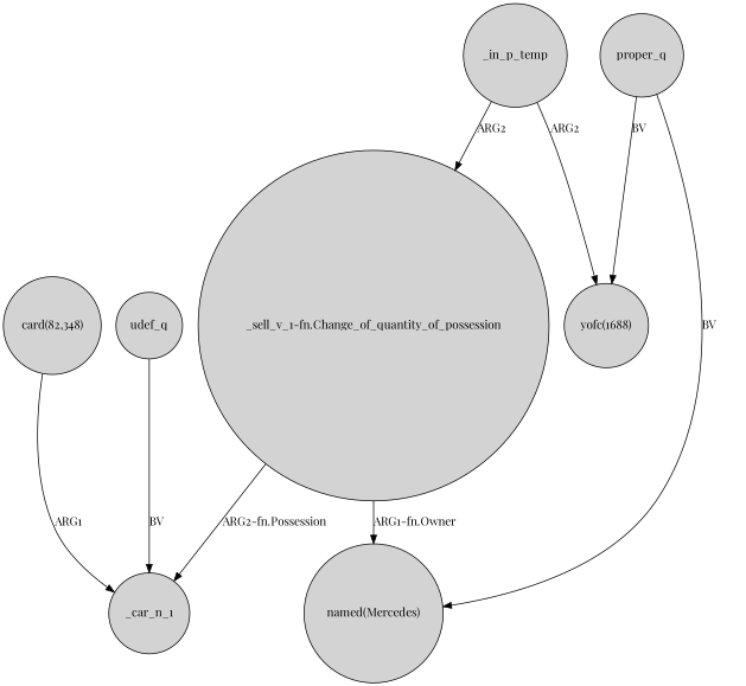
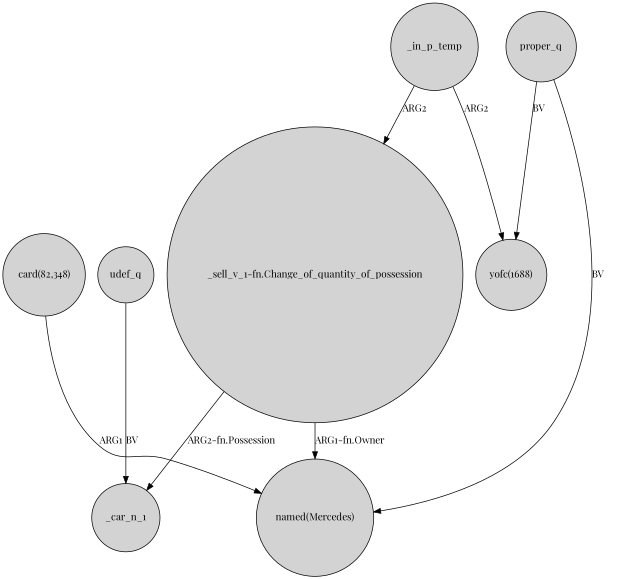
  digraph {
    fontname="Playfair Display"
    node [fontname="Playfair Display" shape=circle style=filled]
    edge [fontname="Playfair Display"]
    _in_p_temp
    "_sell_v_1-fn.Change_of_quantity_of_possession"
    n3 [label="yofc(1688)"]
    _car_n_1
    "named(Mercedes)"
    proper_q
    udef_q
    "card(82,348)"
    _in_p_temp -> "_sell_v_1-fn.Change_of_quantity_of_possession" [label=ARG2]
    _in_p_temp -> n3 [label=ARG2]
    "_sell_v_1-fn.Change_of_quantity_of_possession" -> _car_n_1 [label="ARG2-fn.Possession"]
    "_sell_v_1-fn.Change_of_quantity_of_possession" -> "named(Mercedes)" [label="ARG1-fn.Owner"]
    proper_q -> n3 [label=BV]
    proper_q -> "named(Mercedes)" [label=BV]
    udef_q -> _car_n_1 [label=BV]
-   "card(82,348)" -> _car_n_1 [label=ARG1]
+   "card(82,348)" -> "named(Mercedes)" [label=ARG1]
  }
